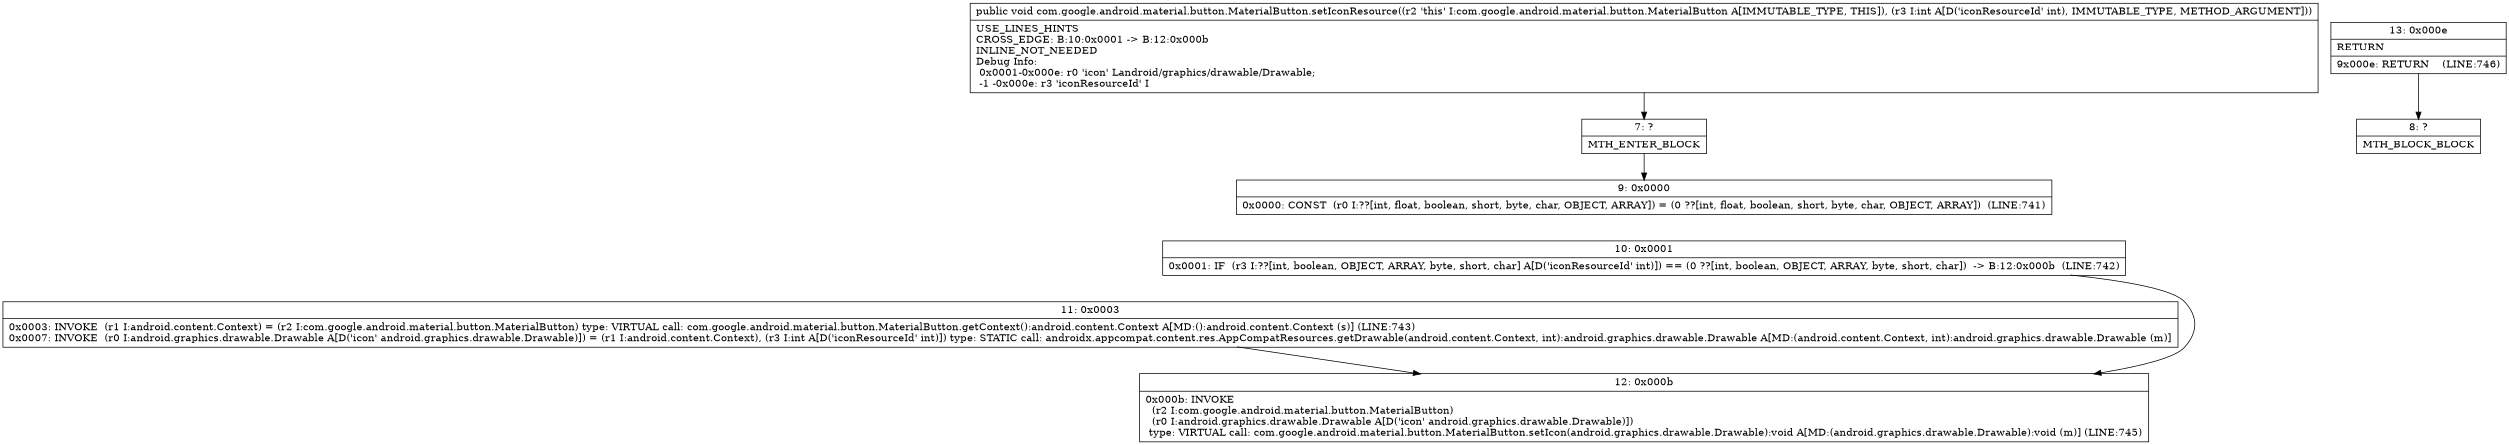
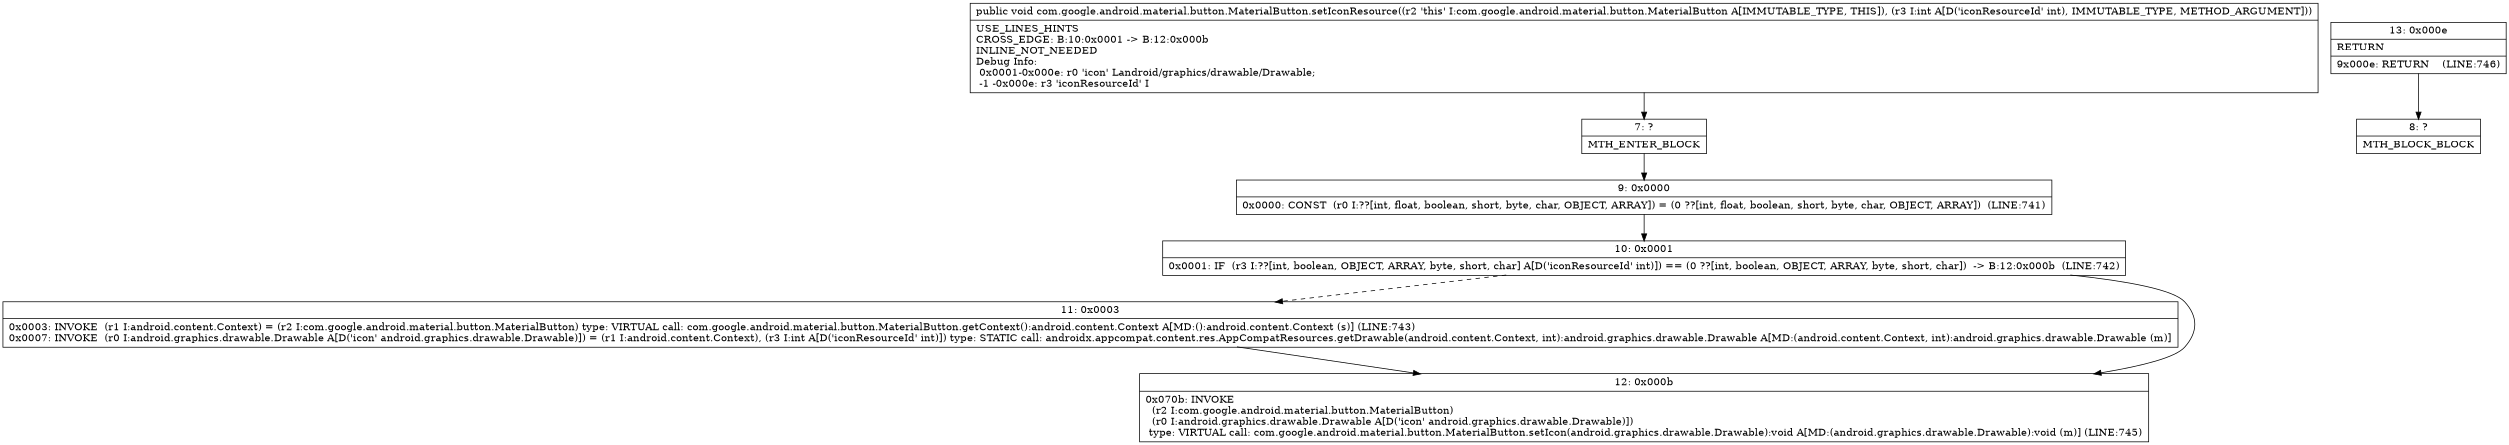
  digraph {
    fontname="DejaVu Serif"
    node [fontname="DejaVu Serif" shape=record]
    edge [fontname="DejaVu Serif"]
    n1 [label="{7\:\ ?|MTH_ENTER_BLOCK\l}"]
    n2 [label="{9\:\ 0x0000|0x0000: CONST  (r0 I:??[int, float, boolean, short, byte, char, OBJECT, ARRAY]) = (0 ??[int, float, boolean, short, byte, char, OBJECT, ARRAY])  (LINE:741)\l}"]
    n3 [label="{10\:\ 0x0001|0x0001: IF  (r3 I:??[int, boolean, OBJECT, ARRAY, byte, short, char] A[D('iconResourceId' int)]) == (0 ??[int, boolean, OBJECT, ARRAY, byte, short, char])  \-\> B:12:0x000b  (LINE:742)\l}"]
    n4 [label="{11\:\ 0x0003|0x0003: INVOKE  (r1 I:android.content.Context) = (r2 I:com.google.android.material.button.MaterialButton) type: VIRTUAL call: com.google.android.material.button.MaterialButton.getContext():android.content.Context A[MD:():android.content.Context (s)] (LINE:743)\l0x0007: INVOKE  (r0 I:android.graphics.drawable.Drawable A[D('icon' android.graphics.drawable.Drawable)]) = (r1 I:android.content.Context), (r3 I:int A[D('iconResourceId' int)]) type: STATIC call: androidx.appcompat.content.res.AppCompatResources.getDrawable(android.content.Context, int):android.graphics.drawable.Drawable A[MD:(android.content.Context, int):android.graphics.drawable.Drawable (m)]\l}"]
-   n5 [label="{12\:\ 0x000b|0x000b: INVOKE  \l  (r2 I:com.google.android.material.button.MaterialButton)\l  (r0 I:android.graphics.drawable.Drawable A[D('icon' android.graphics.drawable.Drawable)])\l type: VIRTUAL call: com.google.android.material.button.MaterialButton.setIcon(android.graphics.drawable.Drawable):void A[MD:(android.graphics.drawable.Drawable):void (m)] (LINE:745)\l}"]
+   n5 [label="{12\:\ 0x000b|0x070b: INVOKE  \l  (r2 I:com.google.android.material.button.MaterialButton)\l  (r0 I:android.graphics.drawable.Drawable A[D('icon' android.graphics.drawable.Drawable)])\l type: VIRTUAL call: com.google.android.material.button.MaterialButton.setIcon(android.graphics.drawable.Drawable):void A[MD:(android.graphics.drawable.Drawable):void (m)] (LINE:745)\l}"]
    n6 [label="{13\:\ 0x000e|RETURN\l|9x000e: RETURN    (LINE:746)\l}"]
    n7 [label="{8\:\ ?|MTH_BLOCK_BLOCK\l}"]
    n8 [label="{public void com.google.android.material.button.MaterialButton.setIconResource((r2 'this' I:com.google.android.material.button.MaterialButton A[IMMUTABLE_TYPE, THIS]), (r3 I:int A[D('iconResourceId' int), IMMUTABLE_TYPE, METHOD_ARGUMENT]))  | USE_LINES_HINTS\lCROSS_EDGE: B:10:0x0001 \-\> B:12:0x000b\lINLINE_NOT_NEEDED\lDebug Info:\l  0x0001\-0x000e: r0 'icon' Landroid\/graphics\/drawable\/Drawable;\l  \-1 \-0x000e: r3 'iconResourceId' I\l}"]
    n1 -> n2
+   n2 -> n3
+   n3 -> n4 [style=dashed]
    n3 -> n5
    n4 -> n5
    n6 -> n7
    n8 -> n1
  }
